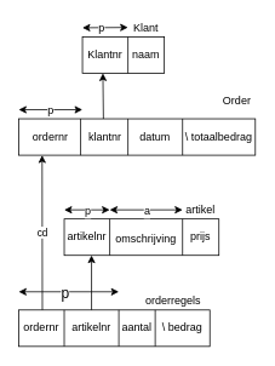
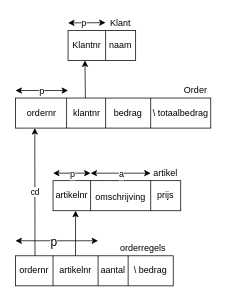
  <mxCell id="0" />
  <mxCell id="1" parent="0" />
  <mxCell id="2" value="" style="rounded=0;whiteSpace=wrap;html=1;" vertex="1" parent="1"><mxGeometry x="20" y="130" width="260" height="40" as="geometry" /></mxCell>
  <mxCell id="3" value="ordernr" style="text;html=1;strokeColor=none;fillColor=none;align=center;verticalAlign=middle;whiteSpace=wrap;rounded=0;" vertex="1" parent="1"><mxGeometry x="30" y="140" width="50" height="20" as="geometry" /></mxCell>
  <mxCell id="4" value="klantnr" style="text;html=1;strokeColor=none;fillColor=none;align=center;verticalAlign=middle;whiteSpace=wrap;rounded=0;" vertex="1" parent="1"><mxGeometry x="90" y="140" width="50" height="20" as="geometry" /></mxCell>
- <mxCell id="5" value="datum" style="text;html=1;strokeColor=none;fillColor=none;align=center;verticalAlign=middle;whiteSpace=wrap;rounded=0;" vertex="1" parent="1"><mxGeometry x="140" y="140" width="60" height="20" as="geometry" /></mxCell>
+ <mxCell id="5" value="bedrag" style="text;html=1;strokeColor=none;fillColor=none;align=center;verticalAlign=middle;whiteSpace=wrap;rounded=0;" vertex="1" parent="1"><mxGeometry x="140" y="140" width="60" height="20" as="geometry" /></mxCell>
  <mxCell id="6" value="\ totaalbedrag" style="text;html=1;strokeColor=none;fillColor=none;align=center;verticalAlign=middle;whiteSpace=wrap;rounded=0;" vertex="1" parent="1"><mxGeometry x="200" y="140" width="80" height="20" as="geometry" /></mxCell>
- <mxCell id="7" value="Order" style="text;html=1;strokeColor=none;fillColor=none;align=center;verticalAlign=middle;whiteSpace=wrap;rounded=0;" vertex="1" parent="1"><mxGeometry x="240" y="100" width="40" height="20" as="geometry" /></mxCell>
+ <mxCell id="7" value="Order" style="text;html=1;strokeColor=none;fillColor=none;align=center;verticalAlign=middle;whiteSpace=wrap;rounded=0;" vertex="1" parent="1"><mxGeometry x="240" y="110" width="40" height="20" as="geometry" /></mxCell>
  <mxCell id="8" value="" style="endArrow=none;html=1;" edge="1" parent="1"><mxGeometry width="50" height="50" relative="1" as="geometry"><mxPoint x="88" y="170" as="sourcePoint" /><mxPoint x="88" y="130" as="targetPoint" /></mxGeometry></mxCell>
  <mxCell id="9" value="" style="endArrow=none;html=1;entryX=0.25;entryY=0;entryDx=0;entryDy=0;" edge="1" parent="1"><mxGeometry width="50" height="50" relative="1" as="geometry"><mxPoint x="140" y="170" as="sourcePoint" /><mxPoint x="140" y="130" as="targetPoint" /></mxGeometry></mxCell>
  <mxCell id="10" value="" style="endArrow=none;html=1;entryX=0.25;entryY=0;entryDx=0;entryDy=0;" edge="1" parent="1"><mxGeometry width="50" height="50" relative="1" as="geometry"><mxPoint x="200" y="170" as="sourcePoint" /><mxPoint x="200" y="130" as="targetPoint" /></mxGeometry></mxCell>
  <mxCell id="11" value="" style="rounded=0;whiteSpace=wrap;html=1;" vertex="1" parent="1"><mxGeometry x="90" y="40" width="90" height="40" as="geometry" /></mxCell>
  <mxCell id="12" value="Klantnr" style="text;html=1;strokeColor=none;fillColor=none;align=center;verticalAlign=middle;whiteSpace=wrap;rounded=0;" vertex="1" parent="1"><mxGeometry x="90" y="50" width="50" height="20" as="geometry" /></mxCell>
  <mxCell id="13" value="" style="endArrow=none;html=1;" edge="1" parent="1"><mxGeometry width="50" height="50" relative="1" as="geometry"><mxPoint x="140" y="80" as="sourcePoint" /><mxPoint x="140" y="40" as="targetPoint" /></mxGeometry></mxCell>
  <mxCell id="14" value="&lt;div&gt;naam&lt;/div&gt;" style="text;html=1;strokeColor=none;fillColor=none;align=center;verticalAlign=middle;whiteSpace=wrap;rounded=0;" vertex="1" parent="1"><mxGeometry x="140" y="50" width="40" height="20" as="geometry" /></mxCell>
  <mxCell id="15" value="Klant" style="text;html=1;strokeColor=none;fillColor=none;align=center;verticalAlign=middle;whiteSpace=wrap;rounded=0;" vertex="1" parent="1"><mxGeometry x="140" y="20" width="40" height="20" as="geometry" /></mxCell>
  <mxCell id="16" value="" style="rounded=0;whiteSpace=wrap;html=1;" vertex="1" parent="1"><mxGeometry x="20" y="340" width="210" height="40" as="geometry" /></mxCell>
  <mxCell id="17" value="" style="endArrow=classic;html=1;entryX=0.25;entryY=1;entryDx=0;entryDy=0;exitX=0.358;exitY=0;exitDx=0;exitDy=0;exitPerimeter=0;" edge="1" parent="1" source="2" target="11"><mxGeometry width="50" height="50" relative="1" as="geometry"><mxPoint x="60" y="210" as="sourcePoint" /><mxPoint x="110" y="160" as="targetPoint" /></mxGeometry></mxCell>
  <mxCell id="18" value="ordernr" style="text;html=1;strokeColor=none;fillColor=none;align=center;verticalAlign=middle;whiteSpace=wrap;rounded=0;" vertex="1" parent="1"><mxGeometry x="20" y="350" width="50" height="20" as="geometry" /></mxCell>
  <mxCell id="19" value="cd" style="endArrow=classic;html=1;entryX=0.099;entryY=1;entryDx=0;entryDy=0;entryPerimeter=0;" edge="1" parent="1" target="2"><mxGeometry width="50" height="50" relative="1" as="geometry"><mxPoint x="46" y="340" as="sourcePoint" /><mxPoint x="150" y="260" as="targetPoint" /></mxGeometry></mxCell>
  <mxCell id="20" value="artikelnr" style="text;html=1;strokeColor=none;fillColor=none;align=center;verticalAlign=middle;whiteSpace=wrap;rounded=0;" vertex="1" parent="1"><mxGeometry x="70" y="350" width="60" height="20" as="geometry" /></mxCell>
  <mxCell id="21" value="" style="endArrow=none;html=1;" edge="1" parent="1"><mxGeometry width="50" height="50" relative="1" as="geometry"><mxPoint x="70" y="380" as="sourcePoint" /><mxPoint x="70" y="340" as="targetPoint" /></mxGeometry></mxCell>
  <mxCell id="22" value="" style="endArrow=none;html=1;" edge="1" parent="1"><mxGeometry width="50" height="50" relative="1" as="geometry"><mxPoint x="130" y="380" as="sourcePoint" /><mxPoint x="130" y="340" as="targetPoint" /></mxGeometry></mxCell>
  <mxCell id="23" value="&lt;div&gt;aantal&lt;/div&gt;" style="text;html=1;strokeColor=none;fillColor=none;align=center;verticalAlign=middle;whiteSpace=wrap;rounded=0;" vertex="1" parent="1"><mxGeometry x="130" y="350" width="40" height="20" as="geometry" /></mxCell>
  <mxCell id="24" value="" style="endArrow=none;html=1;" edge="1" parent="1"><mxGeometry width="50" height="50" relative="1" as="geometry"><mxPoint x="170" y="380" as="sourcePoint" /><mxPoint x="170" y="340" as="targetPoint" /></mxGeometry></mxCell>
  <mxCell id="25" value="\ bedrag" style="text;html=1;strokeColor=none;fillColor=none;align=center;verticalAlign=middle;whiteSpace=wrap;rounded=0;" vertex="1" parent="1"><mxGeometry x="170" y="350" width="60" height="20" as="geometry" /></mxCell>
  <mxCell id="26" value="" style="rounded=0;whiteSpace=wrap;html=1;" vertex="1" parent="1"><mxGeometry x="70" y="240" width="170" height="40" as="geometry" /></mxCell>
  <mxCell id="27" value="artikelnr" style="text;html=1;strokeColor=none;fillColor=none;align=center;verticalAlign=middle;whiteSpace=wrap;rounded=0;" vertex="1" parent="1"><mxGeometry x="70" y="250" width="50" height="20" as="geometry" /></mxCell>
  <mxCell id="28" value="" style="endArrow=classic;startArrow=classic;html=1;" edge="1" parent="1"><mxGeometry width="50" height="50" relative="1" as="geometry"><mxPoint x="20" y="320" as="sourcePoint" /><mxPoint x="130" y="320" as="targetPoint" /></mxGeometry></mxCell>
  <mxCell id="29" value="p" style="edgeLabel;html=1;align=center;verticalAlign=middle;resizable=0;points=[];fontSize=16;" vertex="1" connectable="0" parent="28"><mxGeometry x="0.152" y="-2" relative="1" as="geometry"><mxPoint x="-13" y="-2" as="offset" /></mxGeometry></mxCell>
  <mxCell id="30" value="" style="endArrow=none;html=1;" edge="1" parent="1"><mxGeometry width="50" height="50" relative="1" as="geometry"><mxPoint x="120" y="280" as="sourcePoint" /><mxPoint x="120" y="240" as="targetPoint" /></mxGeometry></mxCell>
  <mxCell id="31" value="" style="endArrow=classic;html=1;fontSize=16;" edge="1" parent="1"><mxGeometry width="50" height="50" relative="1" as="geometry"><mxPoint x="100" y="340" as="sourcePoint" /><mxPoint x="100" y="280" as="targetPoint" /></mxGeometry></mxCell>
  <mxCell id="32" value="" style="endArrow=none;html=1;" edge="1" parent="1"><mxGeometry width="50" height="50" relative="1" as="geometry"><mxPoint x="200" y="280" as="sourcePoint" /><mxPoint x="200" y="240" as="targetPoint" /></mxGeometry></mxCell>
  <mxCell id="33" value="&lt;font style=&quot;font-size: 12px&quot;&gt;omschrijving&lt;/font&gt;" style="text;html=1;strokeColor=none;fillColor=none;align=center;verticalAlign=middle;whiteSpace=wrap;rounded=0;fontSize=16;" vertex="1" parent="1"><mxGeometry x="120" y="250" width="80" height="20" as="geometry" /></mxCell>
  <mxCell id="34" value="prijs" style="text;html=1;strokeColor=none;fillColor=none;align=center;verticalAlign=middle;whiteSpace=wrap;rounded=0;fontSize=12;" vertex="1" parent="1"><mxGeometry x="200" y="250" width="40" height="20" as="geometry" /></mxCell>
  <mxCell id="35" value="" style="endArrow=classic;startArrow=classic;html=1;fontSize=12;" edge="1" parent="1"><mxGeometry width="50" height="50" relative="1" as="geometry"><mxPoint x="70" y="230" as="sourcePoint" /><mxPoint x="120" y="230" as="targetPoint" /></mxGeometry></mxCell>
  <mxCell id="36" value="p" style="edgeLabel;html=1;align=center;verticalAlign=middle;resizable=0;points=[];fontSize=12;" vertex="1" connectable="0" parent="35"><mxGeometry x="0.363" y="-1" relative="1" as="geometry"><mxPoint x="-9" as="offset" /></mxGeometry></mxCell>
  <mxCell id="37" value="" style="endArrow=classic;startArrow=classic;html=1;fontSize=12;" edge="1" parent="1"><mxGeometry width="50" height="50" relative="1" as="geometry"><mxPoint x="120" y="230" as="sourcePoint" /><mxPoint x="200" y="230" as="targetPoint" /></mxGeometry></mxCell>
  <mxCell id="38" value="a" style="edgeLabel;html=1;align=center;verticalAlign=middle;resizable=0;points=[];fontSize=12;" vertex="1" connectable="0" parent="37"><mxGeometry x="0.188" y="-1" relative="1" as="geometry"><mxPoint x="-8" as="offset" /></mxGeometry></mxCell>
  <mxCell id="39" value="" style="endArrow=classic;startArrow=classic;html=1;fontSize=12;" edge="1" parent="1"><mxGeometry width="50" height="50" relative="1" as="geometry"><mxPoint x="20" y="120" as="sourcePoint" /><mxPoint x="90" y="120" as="targetPoint" /></mxGeometry></mxCell>
  <mxCell id="40" value="p" style="edgeLabel;html=1;align=center;verticalAlign=middle;resizable=0;points=[];fontSize=12;" vertex="1" connectable="0" parent="39"><mxGeometry x="0.298" relative="1" as="geometry"><mxPoint x="-11" as="offset" /></mxGeometry></mxCell>
  <mxCell id="41" value="" style="endArrow=classic;startArrow=classic;html=1;fontSize=12;" edge="1" parent="1"><mxGeometry width="50" height="50" relative="1" as="geometry"><mxPoint x="90" y="30" as="sourcePoint" /><mxPoint x="140" y="29.66" as="targetPoint" /></mxGeometry></mxCell>
  <mxCell id="42" value="p" style="edgeLabel;html=1;align=center;verticalAlign=middle;resizable=0;points=[];fontSize=12;" vertex="1" connectable="0" parent="41"><mxGeometry x="0.298" relative="1" as="geometry"><mxPoint x="-11" as="offset" /></mxGeometry></mxCell>
  <mxCell id="43" value="orderregels" style="text;html=1;strokeColor=none;fillColor=none;align=center;verticalAlign=middle;whiteSpace=wrap;rounded=0;fontSize=12;" vertex="1" parent="1"><mxGeometry x="150" y="320" width="80" height="20" as="geometry" /></mxCell>
  <mxCell id="44" value="artikel" style="text;html=1;strokeColor=none;fillColor=none;align=center;verticalAlign=middle;whiteSpace=wrap;rounded=0;fontSize=12;" vertex="1" parent="1"><mxGeometry x="200" y="220" width="40" height="20" as="geometry" /></mxCell>
